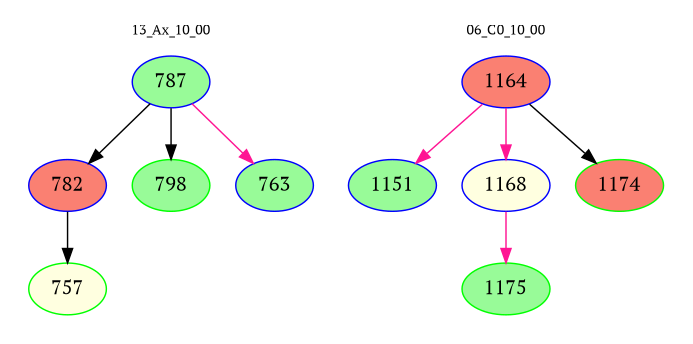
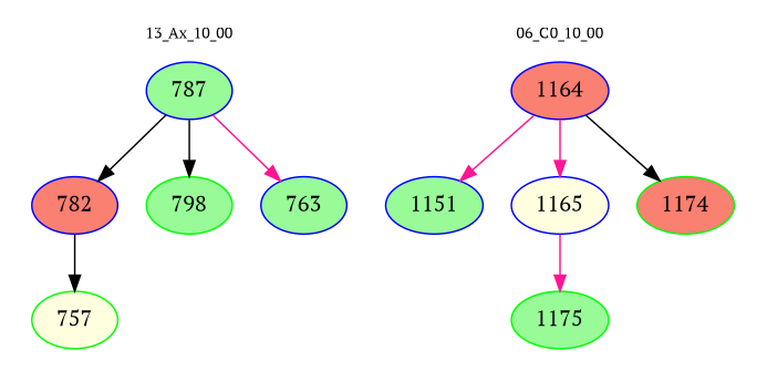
  digraph {
    fontname="PT Serif"
    node [color=blue fillcolor=palegreen fontname="PT Serif" style=filled]
    edge [color=black fontname="PT Serif"]
    n1 [label=787]
    n2 [fillcolor=salmon label=782]
    n3 [color=green label=798]
    n4 [label=763]
    n5 [color=green fillcolor=lightyellow label=757]
    n6 [fillcolor=salmon label=1164]
    n7 [label=1151]
-   n8 [fillcolor=lightyellow label=1168]
+   n8 [fillcolor=lightyellow label=1165]
    n9 [color=green fillcolor=salmon label=1174]
    n10 [color=green label=1175]
    subgraph cluster_1 {
      color=white
      fontsize=10
      label="13_Ax_10_00"
      n1
      n2
      n3
      n4
      n5
    }
    subgraph cluster_2 {
      color=white
      fontsize=10
      label="06_C0_10_00"
      n6
      n7
      n8
      n9
      n10
    }
    n1 -> n2
    n1 -> n3
    n1 -> n4 [color=deeppink]
    n2 -> n5
    n6 -> n7 [color=deeppink]
    n6 -> n8 [color=deeppink]
    n6 -> n9
    n8 -> n10 [color=deeppink]
  }
